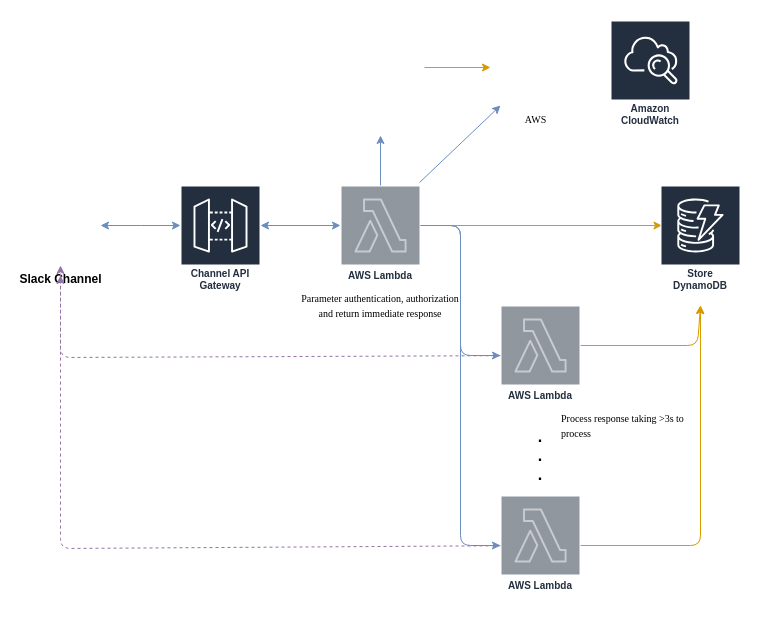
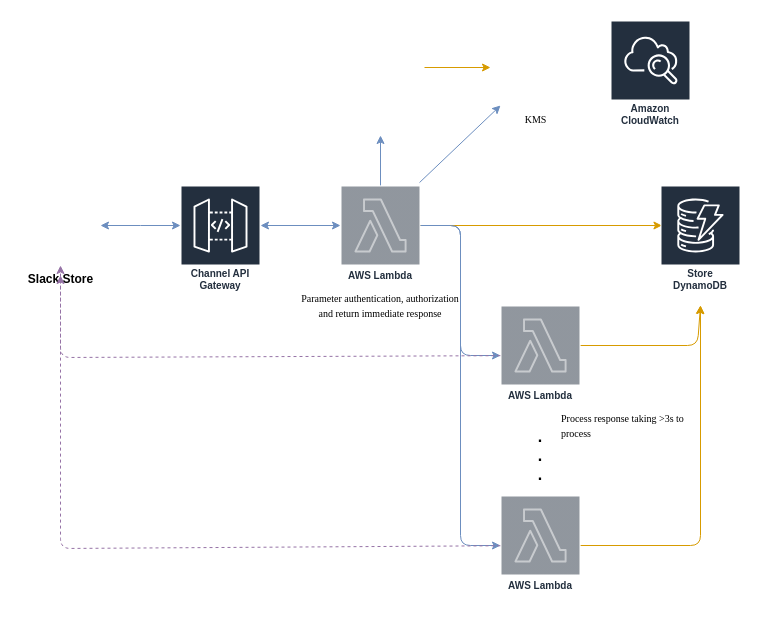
  <mxCell id="0" />
  <mxCell id="1" parent="0" />
  <mxCell id="2" value="" style="endArrow=classic;html=1;fillColor=#dae8fc;strokeColor=#6c8ebf;" parent="1" edge="1"><mxGeometry width="50" height="50" relative="1" as="geometry"><mxPoint x="420" y="225" as="sourcePoint" /><mxPoint x="500" y="545" as="targetPoint" /><Array as="points"><mxPoint x="460" y="225" /><mxPoint x="460" y="545" /></Array></mxGeometry></mxCell>
  <mxCell id="3" style="edgeStyle=orthogonalEdgeStyle;rounded=0;orthogonalLoop=1;jettySize=auto;html=1;exitX=1;exitY=0.5;exitDx=0;exitDy=0;startArrow=classic;startFill=1;fillColor=#dae8fc;strokeColor=#6c8ebf;" parent="1" source="4" edge="1"><mxGeometry relative="1" as="geometry"><mxPoint x="180" y="225" as="targetPoint" /></mxGeometry></mxCell>
- <mxCell id="4" value="&lt;b&gt;Slack Channel&lt;br&gt;&lt;/b&gt;" style="shape=image;html=1;verticalAlign=top;verticalLabelPosition=bottom;labelBackgroundColor=#ffffff;imageAspect=0;aspect=fixed;image=https://cdn4.iconfinder.com/data/icons/logos-and-brands/512/306_Slack_logo-128.png" parent="1" vertex="1"><mxGeometry x="20" y="185" width="80" height="80" as="geometry" /></mxCell>
+ <mxCell id="4" value="&lt;b&gt;Slack Store&lt;br&gt;&lt;/b&gt;" style="shape=image;html=1;verticalAlign=top;verticalLabelPosition=bottom;labelBackgroundColor=#ffffff;imageAspect=0;aspect=fixed;image=https://cdn4.iconfinder.com/data/icons/logos-and-brands/512/306_Slack_logo-128.png" parent="1" vertex="1"><mxGeometry x="20" y="185" width="80" height="80" as="geometry" /></mxCell>
  <mxCell id="5" style="edgeStyle=orthogonalEdgeStyle;rounded=0;orthogonalLoop=1;jettySize=auto;html=1;startArrow=classic;startFill=1;fillColor=#dae8fc;strokeColor=#6c8ebf;" parent="1" edge="1"><mxGeometry relative="1" as="geometry"><mxPoint x="340" y="225" as="targetPoint" /><mxPoint x="260" y="225" as="sourcePoint" /></mxGeometry></mxCell>
  <mxCell id="6" value="" style="endArrow=classic;html=1;entryX=0;entryY=0.5;entryDx=0;entryDy=0;entryPerimeter=0;exitX=1;exitY=0.5;exitDx=0;exitDy=0;exitPerimeter=0;fillColor=#ffe6cc;strokeColor=#d79b00;" parent="1" edge="1"><mxGeometry width="50" height="50" relative="1" as="geometry"><mxPoint x="420" y="225" as="sourcePoint" /><mxPoint x="661.46" y="225" as="targetPoint" /></mxGeometry></mxCell>
  <mxCell id="7" value="" style="endArrow=classic;html=1;fillColor=#dae8fc;strokeColor=#6c8ebf;" parent="1" target="19" edge="1"><mxGeometry width="50" height="50" relative="1" as="geometry"><mxPoint x="420" y="225" as="sourcePoint" /><mxPoint x="500" y="345" as="targetPoint" /><Array as="points"><mxPoint x="460" y="225" /><mxPoint x="460" y="355" /></Array></mxGeometry></mxCell>
  <mxCell id="8" value="" style="endArrow=classic;html=1;fillColor=#ffe6cc;strokeColor=#d79b00;" parent="1" edge="1"><mxGeometry width="50" height="50" relative="1" as="geometry"><mxPoint x="580" y="345" as="sourcePoint" /><mxPoint x="700" y="305" as="targetPoint" /><Array as="points"><mxPoint x="697" y="345" /></Array></mxGeometry></mxCell>
  <mxCell id="9" value="" style="endArrow=classic;html=1;exitX=0.5;exitY=0;exitDx=0;exitDy=0;exitPerimeter=0;fillColor=#dae8fc;strokeColor=#6c8ebf;" parent="1" edge="1"><mxGeometry width="50" height="50" relative="1" as="geometry"><mxPoint x="380" y="185" as="sourcePoint" /><mxPoint x="380" y="135" as="targetPoint" /></mxGeometry></mxCell>
  <mxCell id="10" value="" style="endArrow=classic;html=1;entryX=0;entryY=1;entryDx=0;entryDy=0;exitX=0.988;exitY=-0.037;exitDx=0;exitDy=0;exitPerimeter=0;fillColor=#dae8fc;strokeColor=#6c8ebf;" parent="1" target="21" edge="1"><mxGeometry width="50" height="50" relative="1" as="geometry"><mxPoint x="419.04" y="182.04" as="sourcePoint" /><mxPoint x="525" y="111" as="targetPoint" /></mxGeometry></mxCell>
  <mxCell id="11" value="" style="endArrow=classic;html=1;entryX=0;entryY=0.45;entryDx=0;entryDy=0;entryPerimeter=0;exitX=1.05;exitY=0.525;exitDx=0;exitDy=0;exitPerimeter=0;fillColor=#ffe6cc;strokeColor=#d79b00;" parent="1" edge="1"><mxGeometry width="50" height="50" relative="1" as="geometry"><mxPoint x="424" y="67" as="sourcePoint" /><mxPoint x="490" y="67" as="targetPoint" /></mxGeometry></mxCell>
  <mxCell id="12" value="" style="endArrow=classic;html=1;fillColor=#ffe6cc;strokeColor=#d79b00;" parent="1" edge="1"><mxGeometry width="50" height="50" relative="1" as="geometry"><mxPoint x="580" y="545" as="sourcePoint" /><mxPoint x="700" y="305" as="targetPoint" /><Array as="points"><mxPoint x="700" y="545" /></Array></mxGeometry></mxCell>
  <mxCell id="13" value="&lt;div style=&quot;font-size: 16px&quot;&gt;&lt;font style=&quot;font-size: 16px&quot;&gt;&lt;b&gt;.&lt;/b&gt;&lt;/font&gt;&lt;/div&gt;&lt;div style=&quot;font-size: 16px&quot;&gt;&lt;font style=&quot;font-size: 16px&quot;&gt;&lt;b&gt;.&lt;/b&gt;&lt;/font&gt;&lt;/div&gt;&lt;div style=&quot;font-size: 16px&quot;&gt;&lt;font style=&quot;font-size: 16px&quot;&gt;&lt;b&gt;.&lt;br&gt;&lt;/b&gt;&lt;/font&gt;&lt;/div&gt;" style="text;html=1;strokeColor=none;fillColor=none;align=center;verticalAlign=middle;whiteSpace=wrap;rounded=0;" parent="1" vertex="1"><mxGeometry x="520" y="425" width="40" height="60" as="geometry" /></mxCell>
  <mxCell id="14" value="" style="endArrow=classic;html=1;dashed=1;fillColor=#e1d5e7;strokeColor=#9673a6;" parent="1" source="19" edge="1"><mxGeometry width="50" height="50" relative="1" as="geometry"><mxPoint x="500" y="374.04" as="sourcePoint" /><mxPoint x="60" y="275" as="targetPoint" /><Array as="points"><mxPoint x="60" y="357" /></Array></mxGeometry></mxCell>
  <mxCell id="15" value="" style="endArrow=classic;html=1;entryX=0.5;entryY=1;entryDx=0;entryDy=0;dashed=1;fillColor=#e1d5e7;strokeColor=#9673a6;" parent="1" source="20" target="4" edge="1"><mxGeometry width="50" height="50" relative="1" as="geometry"><mxPoint x="500" y="575" as="sourcePoint" /><mxPoint x="160" y="545" as="targetPoint" /><Array as="points"><mxPoint x="60" y="548" /></Array></mxGeometry></mxCell>
  <mxCell id="16" value="Channel API Gateway" style="outlineConnect=0;fontColor=#232F3E;gradientColor=none;strokeColor=#ffffff;fillColor=#232F3E;dashed=0;verticalLabelPosition=middle;verticalAlign=bottom;align=center;html=1;whiteSpace=wrap;fontSize=10;fontStyle=1;spacing=3;shape=mxgraph.aws4.productIcon;prIcon=mxgraph.aws4.api_gateway;" parent="1" vertex="1"><mxGeometry x="180" y="185" width="80" height="110" as="geometry" /></mxCell>
  <mxCell id="17" value="Amazon CloudWatch" style="outlineConnect=0;fontColor=#232F3E;gradientColor=none;strokeColor=#ffffff;fillColor=#232F3E;dashed=0;verticalLabelPosition=middle;verticalAlign=bottom;align=center;html=1;whiteSpace=wrap;fontSize=10;fontStyle=1;spacing=3;shape=mxgraph.aws4.productIcon;prIcon=mxgraph.aws4.cloudwatch;" parent="1" vertex="1"><mxGeometry x="610" y="20" width="80" height="110" as="geometry" /></mxCell>
  <mxCell id="18" value="AWS Lambda" style="outlineConnect=0;fontColor=#232F3E;gradientColor=none;strokeColor=#ffffff;fillColor=#232F3E;dashed=0;verticalLabelPosition=middle;verticalAlign=bottom;align=center;html=1;whiteSpace=wrap;fontSize=10;fontStyle=1;spacing=3;shape=mxgraph.aws4.productIcon;prIcon=mxgraph.aws4.lambda;opacity=50;" parent="1" vertex="1"><mxGeometry x="340" y="185" width="80" height="100" as="geometry" /></mxCell>
  <mxCell id="19" value="AWS Lambda" style="outlineConnect=0;fontColor=#232F3E;gradientColor=none;strokeColor=#ffffff;fillColor=#232F3E;dashed=0;verticalLabelPosition=middle;verticalAlign=bottom;align=center;html=1;whiteSpace=wrap;fontSize=10;fontStyle=1;spacing=3;shape=mxgraph.aws4.productIcon;prIcon=mxgraph.aws4.lambda;opacity=50;" parent="1" vertex="1"><mxGeometry x="500" y="305" width="80" height="100" as="geometry" /></mxCell>
  <mxCell id="20" value="AWS Lambda" style="outlineConnect=0;fontColor=#232F3E;gradientColor=none;strokeColor=#ffffff;fillColor=#232F3E;dashed=0;verticalLabelPosition=middle;verticalAlign=bottom;align=center;html=1;whiteSpace=wrap;fontSize=10;fontStyle=1;spacing=3;shape=mxgraph.aws4.productIcon;prIcon=mxgraph.aws4.lambda;opacity=50;" parent="1" vertex="1"><mxGeometry x="500" y="495" width="80" height="100" as="geometry" /></mxCell>
- <mxCell id="21" value="&lt;font style=&quot;font-size: 10px&quot; face=&quot;Verdana&quot;&gt;AWS&lt;/font&gt;" style="shape=image;html=1;verticalAlign=top;verticalLabelPosition=bottom;labelBackgroundColor=#ffffff;imageAspect=0;aspect=fixed;image=https://cdn2.iconfinder.com/data/icons/freecns-cumulus/16/519655-159_Key-128.png;opacity=50;" parent="1" vertex="1"><mxGeometry x="500" y="35" width="70" height="70" as="geometry" /></mxCell>
+ <mxCell id="21" value="&lt;font style=&quot;font-size: 10px&quot; face=&quot;Verdana&quot;&gt;KMS&lt;/font&gt;" style="shape=image;html=1;verticalAlign=top;verticalLabelPosition=bottom;labelBackgroundColor=#ffffff;imageAspect=0;aspect=fixed;image=https://cdn2.iconfinder.com/data/icons/freecns-cumulus/16/519655-159_Key-128.png;opacity=50;" parent="1" vertex="1"><mxGeometry x="500" y="35" width="70" height="70" as="geometry" /></mxCell>
  <mxCell id="22" value="&lt;font style=&quot;font-size: 10px&quot; face=&quot;Verdana&quot;&gt;Parameter authentication, authorization and return immediate response&lt;br&gt;&lt;/font&gt;" style="text;html=1;strokeColor=none;fillColor=none;align=center;verticalAlign=middle;whiteSpace=wrap;rounded=0;opacity=50;" parent="1" vertex="1"><mxGeometry x="300" y="275" width="160" height="60" as="geometry" /></mxCell>
  <mxCell id="23" value="&lt;div align=&quot;left&quot;&gt;&lt;font style=&quot;font-size: 10px&quot; face=&quot;Verdana&quot;&gt;Process response taking &amp;gt;3s to process&lt;/font&gt;&lt;br&gt;&lt;/div&gt;" style="text;html=1;strokeColor=none;fillColor=none;align=center;verticalAlign=middle;whiteSpace=wrap;rounded=0;opacity=50;" parent="1" vertex="1"><mxGeometry x="560" y="395" width="130" height="60" as="geometry" /></mxCell>
  <mxCell id="24" value="Store DynamoDB" style="outlineConnect=0;fontColor=#232F3E;gradientColor=none;strokeColor=#ffffff;fillColor=#232F3E;dashed=0;verticalLabelPosition=middle;verticalAlign=bottom;align=center;html=1;whiteSpace=wrap;fontSize=10;fontStyle=1;spacing=3;shape=mxgraph.aws4.productIcon;prIcon=mxgraph.aws4.dynamodb;" vertex="1" parent="1"><mxGeometry x="660" y="185" width="80" height="110" as="geometry" /></mxCell>
